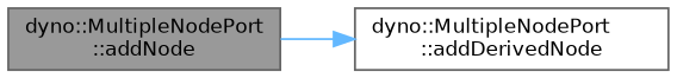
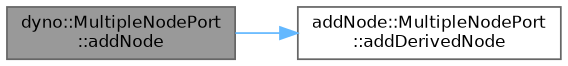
  digraph {
    rankdir=LR
    node [fontname=Helvetica fontsize=10 shape=box style=filled]
    n1 [color=gray40 fillcolor=grey60 fontcolor=black height=0.2 label="dyno::MultipleNodePort\l::addNode" width=0.4]
-   n2 [color=grey40 fillcolor=white height=0.2 label="dyno::MultipleNodePort\l::addDerivedNode" width=0.4]
+   n2 [color=grey40 fillcolor=white height=0.2 label="addNode::MultipleNodePort\l::addDerivedNode" width=0.4]
    n1 -> n2 [color=steelblue1 fontname=Helvetica fontsize=10 labelfontname=Helvetica labelfontsize=10 style=solid]
  }
